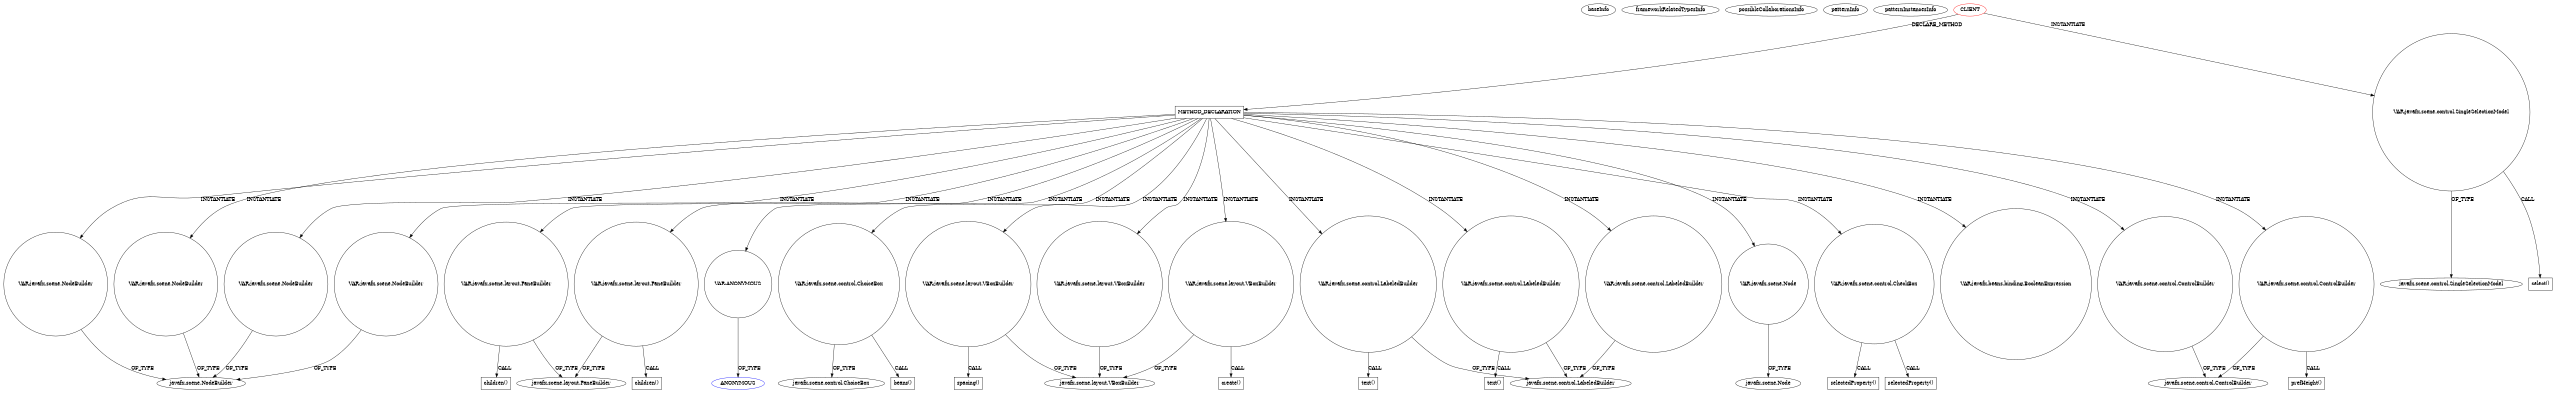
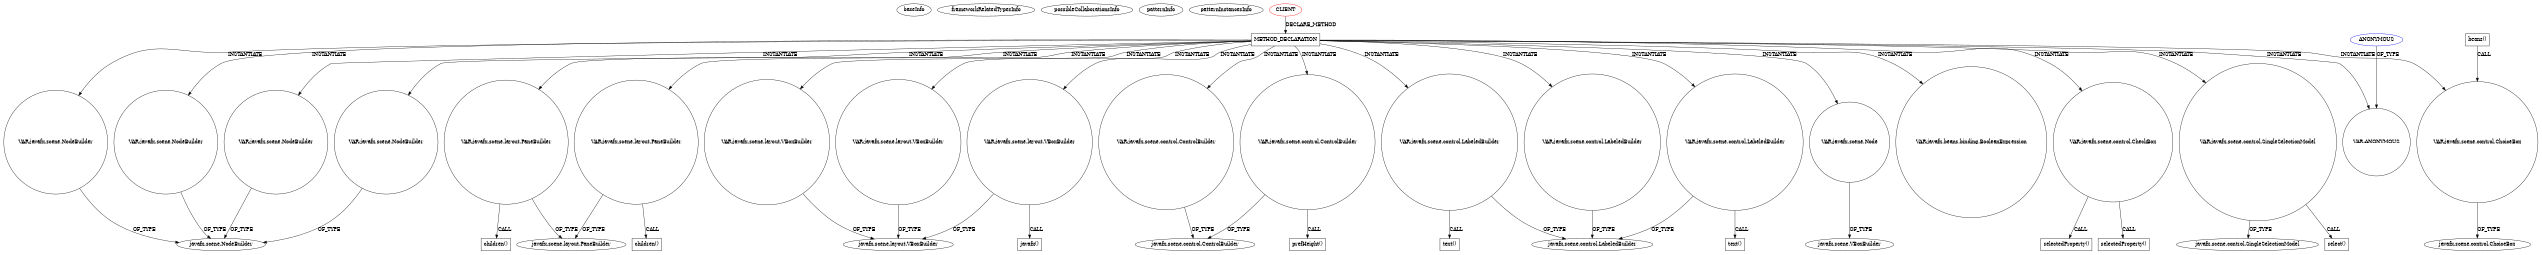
  digraph {
    node [isFrameworkType=false vertexType=VARIABLE_EXPRESION shape=circle]
    baseInfo [category=pattern graphId=3353 isAnonymous=false possibleRelation=false isFrameworkType="" vertexType="" shape=""]
    frameworkRelatedTypesInfo [isFrameworkType="" vertexType="" shape=""]
    possibleCollaborationsInfo [isFrameworkType="" vertexType="" shape=""]
    patternInfo [frequency=2.0 patternRootClient=0 isFrameworkType="" vertexType="" shape=""]
    patternInstancesInfo [0="SaiPradeepDandem-javafx2-gradient-builder~/SaiPradeepDandem-javafx2-gradient-builder/javafx2-gradient-builder-master/src/main/java/com/javafx/gradientbuilder/application/RadialSettingsLayout.java~RadialSettingsLayout~1170" 1="yorlov-VirtualPointer~/yorlov-VirtualPointer/VirtualPointer-master/src/com/blogspot/captain1653/options/OptionsStage.java~OptionsStage~4889" isFrameworkType="" vertexType="" shape=""]
    n6 [label="javafx.scene.control.ControlBuilder" vertexType=FRAMEWORK_CLASS_TYPE shape=""]
    n7 [label="VAR:javafx.scene.control.ControlBuilder"]
    n8 [label="prefHeight()" shape=box vertexType=INSIDE_CALL]
    n9 [label=METHOD_DECLARATION shape=box vertexType=CLIENT_METHOD_DECLARATION]
    n10 [label="VAR:javafx.scene.NodeBuilder"]
    n11 [label="VAR:javafx.scene.NodeBuilder"]
    n12 [label="VAR:javafx.scene.NodeBuilder"]
    n13 [label="VAR:javafx.scene.NodeBuilder"]
    n14 [label="VAR:javafx.scene.layout.PaneBuilder"]
    n15 [label="VAR:javafx.scene.layout.PaneBuilder"]
    n16 [label="VAR:ANONYMOUS"]
    n17 [label="VAR:javafx.scene.control.ChoiceBox"]
    n18 [label="VAR:javafx.scene.layout.VBoxBuilder"]
    n19 [label="VAR:javafx.scene.layout.VBoxBuilder"]
    n20 [label="VAR:javafx.scene.layout.VBoxBuilder"]
    n21 [label="VAR:javafx.scene.control.LabeledBuilder"]
    n22 [label="VAR:javafx.scene.control.LabeledBuilder"]
    n23 [label="VAR:javafx.scene.control.LabeledBuilder"]
    n24 [label="VAR:javafx.scene.control.ControlBuilder"]
    n25 [label="VAR:javafx.scene.Node"]
    n26 [label="VAR:javafx.scene.control.CheckBox"]
    n27 [label="VAR:javafx.scene.control.SingleSelectionModel"]
    n28 [label="VAR:javafx.beans.binding.BooleanExpression"]
    n29 [label="javafx.scene.NodeBuilder" vertexType=FRAMEWORK_CLASS_TYPE shape=""]
    n30 [label="children()" shape=box vertexType=INSIDE_CALL]
    n31 [label="javafx.scene.layout.PaneBuilder" vertexType=FRAMEWORK_CLASS_TYPE shape=""]
    n32 [label="children()" shape=box vertexType=INSIDE_CALL]
    n33 [color=blue label=ANONYMOUS vertexType=REFERENCE_ANONYMOUS_DECLARATION shape=""]
    n34 [label="javafx.scene.control.ChoiceBox" vertexType=FRAMEWORK_CLASS_TYPE shape=""]
    n35 [label="beans()" shape=box vertexType=INSIDE_CALL]
-   n36 [label="spacing()" shape=box vertexType=INSIDE_CALL]
+   n36 [label="javafx()" shape=box vertexType=INSIDE_CALL]
    n37 [label="javafx.scene.layout.VBoxBuilder" vertexType=FRAMEWORK_CLASS_TYPE shape=""]
-   n38 [label="create()" shape=box vertexType=INSIDE_CALL]
    n39 [label="javafx.scene.control.LabeledBuilder" vertexType=FRAMEWORK_CLASS_TYPE shape=""]
    n40 [label="text()" shape=box vertexType=INSIDE_CALL]
    n41 [label="text()" shape=box vertexType=INSIDE_CALL]
-   n42 [label="javafx.scene.Node" vertexType=FRAMEWORK_CLASS_TYPE shape=""]
+   n42 [label="javafx.scene.VBoxBuilder" vertexType=FRAMEWORK_CLASS_TYPE shape=""]
    n43 [label="selectedProperty()" shape=box vertexType=INSIDE_CALL]
    n44 [label="selectedProperty()" shape=box vertexType=INSIDE_CALL]
    n45 [label="select()" shape=box vertexType=INSIDE_CALL]
    n46 [label="javafx.scene.control.SingleSelectionModel" vertexType=FRAMEWORK_CLASS_TYPE shape=""]
    n47 [color=red label=CLIENT vertexType=ROOT_CLIENT_CLASS_DECLARATION shape=""]
    n7 -> n6 [label=OF_TYPE]
    n7 -> n8 [label=CALL]
    n9 -> n7 [label=INSTANTIATE]
    n9 -> n10 [label=INSTANTIATE]
    n9 -> n11 [label=INSTANTIATE]
    n9 -> n12 [label=INSTANTIATE]
    n9 -> n13 [label=INSTANTIATE]
    n9 -> n14 [label=INSTANTIATE]
    n9 -> n15 [label=INSTANTIATE]
    n9 -> n16 [label=INSTANTIATE]
    n9 -> n17 [label=INSTANTIATE]
    n9 -> n18 [label=INSTANTIATE]
    n9 -> n19 [label=INSTANTIATE]
    n9 -> n20 [label=INSTANTIATE]
    n9 -> n21 [label=INSTANTIATE]
    n9 -> n22 [label=INSTANTIATE]
    n9 -> n23 [label=INSTANTIATE]
    n9 -> n24 [label=INSTANTIATE]
    n9 -> n25 [label=INSTANTIATE]
    n9 -> n26 [label=INSTANTIATE]
-   n47 -> n27 [label=INSTANTIATE]
+   n9 -> n27 [label=INSTANTIATE]
    n9 -> n28 [label=INSTANTIATE]
    n10 -> n29 [label=OF_TYPE]
    n11 -> n29 [label=OF_TYPE]
    n12 -> n29 [label=OF_TYPE]
    n13 -> n29 [label=OF_TYPE]
    n14 -> n30 [label=CALL]
    n14 -> n31 [label=OF_TYPE]
    n15 -> n31 [label=OF_TYPE]
    n15 -> n32 [label=CALL]
-   n16 -> n33 [label=OF_TYPE]
+   n33 -> n16 [label=OF_TYPE]
    n17 -> n34 [label=OF_TYPE]
-   n17 -> n35 [label=CALL]
+   n35 -> n17 [label=CALL]
    n18 -> n36 [label=CALL]
    n18 -> n37 [label=OF_TYPE]
    n19 -> n37 [label=OF_TYPE]
    n20 -> n37 [label=OF_TYPE]
-   n20 -> n38 [label=CALL]
    n21 -> n39 [label=OF_TYPE]
    n21 -> n40 [label=CALL]
    n22 -> n39 [label=OF_TYPE]
    n22 -> n41 [label=CALL]
    n23 -> n39 [label=OF_TYPE]
    n24 -> n6 [label=OF_TYPE]
    n25 -> n42 [label=OF_TYPE]
    n26 -> n43 [label=CALL]
    n26 -> n44 [label=CALL]
    n27 -> n45 [label=CALL]
    n27 -> n46 [label=OF_TYPE]
    n47 -> n9 [label=DECLARE_METHOD]
  }
